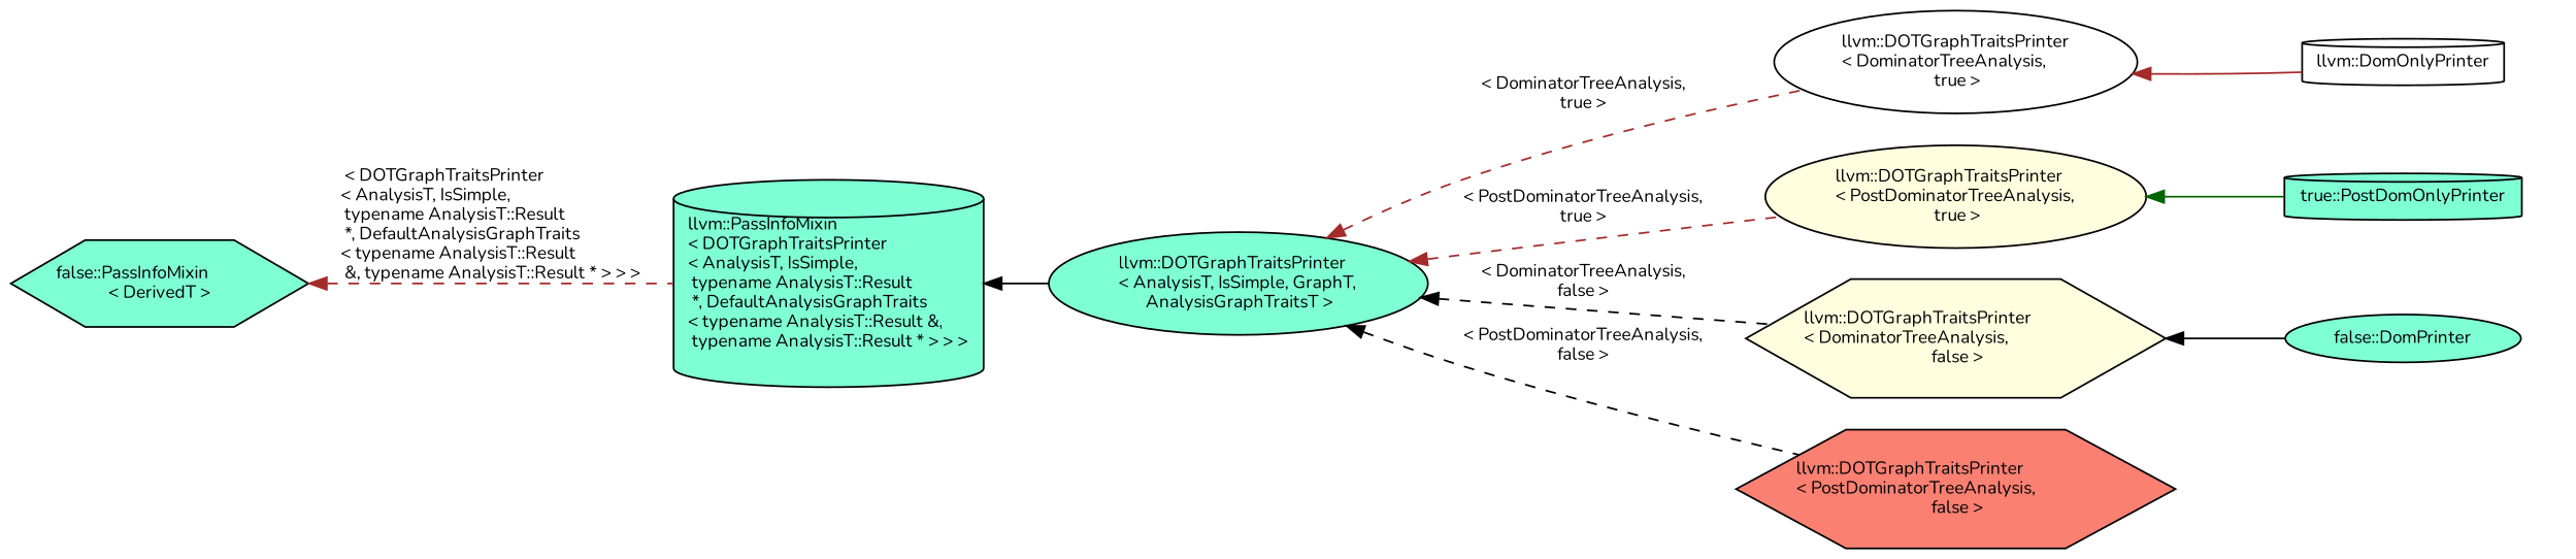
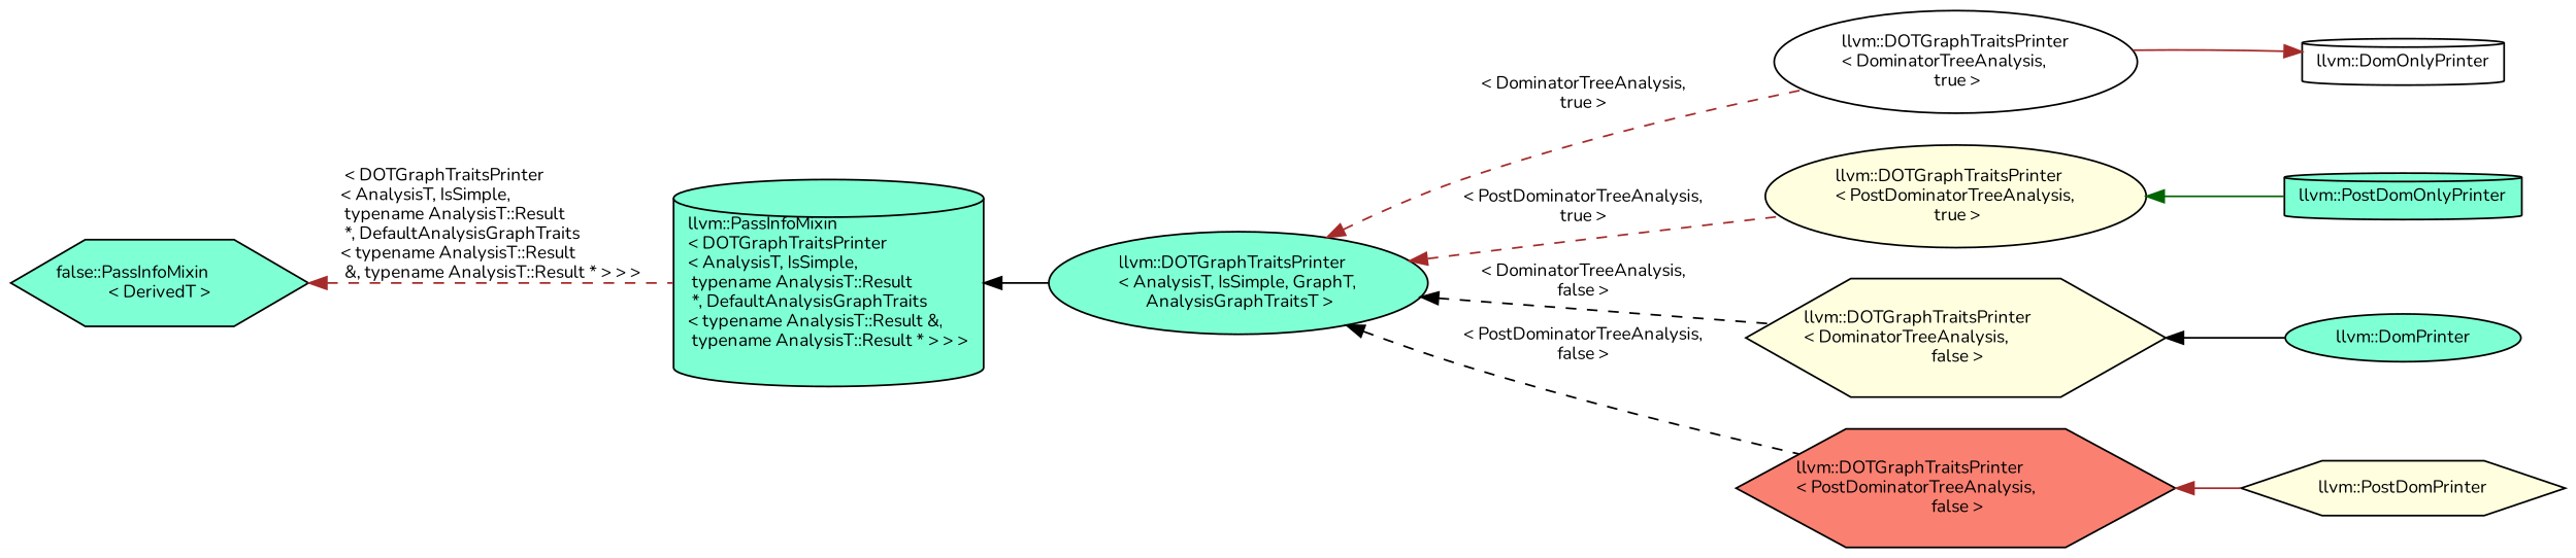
  digraph {
    fontname=Nunito
    rankdir=LR
    node [color=black fillcolor=aquamarine fontname=Nunito fontsize=10 shape=ellipse style=filled]
    edge [color=brown dir=back fontname=Nunito fontsize=10 labelfontname=Helvetica labelfontsize=10 style=dashed]
    n1 [fontcolor=black height=0.2 label="llvm::DOTGraphTraitsPrinter\l\< AnalysisT, IsSimple, GraphT,\l AnalysisGraphTraitsT \>" width=0.4]
    n2 [fillcolor=white height=0.2 label="llvm::DOTGraphTraitsPrinter\l\< DominatorTreeAnalysis,\l true \>" width=0.4]
    n3 [fillcolor=lightyellow height=0.2 label="llvm::DOTGraphTraitsPrinter\l\< PostDominatorTreeAnalysis,\l true \>" width=0.4]
    n4 [fillcolor=lightyellow height=0.2 label="llvm::DOTGraphTraitsPrinter\l\< DominatorTreeAnalysis,\l false \>" shape=hexagon width=0.4]
    n5 [fillcolor=salmon height=0.2 label="llvm::DOTGraphTraitsPrinter\l\< PostDominatorTreeAnalysis,\l false \>" shape=hexagon width=0.4]
    n6 [fillcolor=white height=0.2 label="llvm::DomOnlyPrinter" shape=cylinder width=0.4]
-   n7 [height=0.2 label="true::PostDomOnlyPrinter" shape=cylinder width=0.4]
-   n8 [height=0.2 label="false::DomPrinter" width=0.4]
+   n7 [height=0.2 label="llvm::PostDomOnlyPrinter" shape=cylinder width=0.4]
+   n8 [height=0.2 label="llvm::DomPrinter" width=0.4]
+   n9 [fillcolor=lightyellow height=0.2 label="llvm::PostDomPrinter" shape=hexagon width=0.4]
    n10 [height=0.2 label="llvm::PassInfoMixin\l\< DOTGraphTraitsPrinter\l\< AnalysisT, IsSimple,\l typename AnalysisT::Result\l *, DefaultAnalysisGraphTraits\l\< typename AnalysisT::Result &,\l typename AnalysisT::Result * \> \> \>" shape=cylinder width=0.4]
    n11 [height=0.2 label="false::PassInfoMixin\l\< DerivedT \>" shape=hexagon width=0.4]
    n1 -> n2 [label=" \< DominatorTreeAnalysis,\l true \>"]
    n1 -> n3 [label=" \< PostDominatorTreeAnalysis,\l true \>"]
    n1 -> n4 [color=black label=" \< DominatorTreeAnalysis,\l false \>"]
    n1 -> n5 [color=black label=" \< PostDominatorTreeAnalysis,\l false \>"]
-   n2 -> n6 [style=solid]
+   n6 -> n2 [style=solid]
    n3 -> n7 [color=darkgreen style=solid]
    n4 -> n8 [color=black style=solid]
+   n5 -> n9 [style=solid]
    n10 -> n1 [color=black style=solid]
    n11 -> n10 [label=" \< DOTGraphTraitsPrinter\l\< AnalysisT, IsSimple,\l typename AnalysisT::Result\l *, DefaultAnalysisGraphTraits\l\< typename AnalysisT::Result\l &, typename AnalysisT::Result * \> \> \>"]
  }
